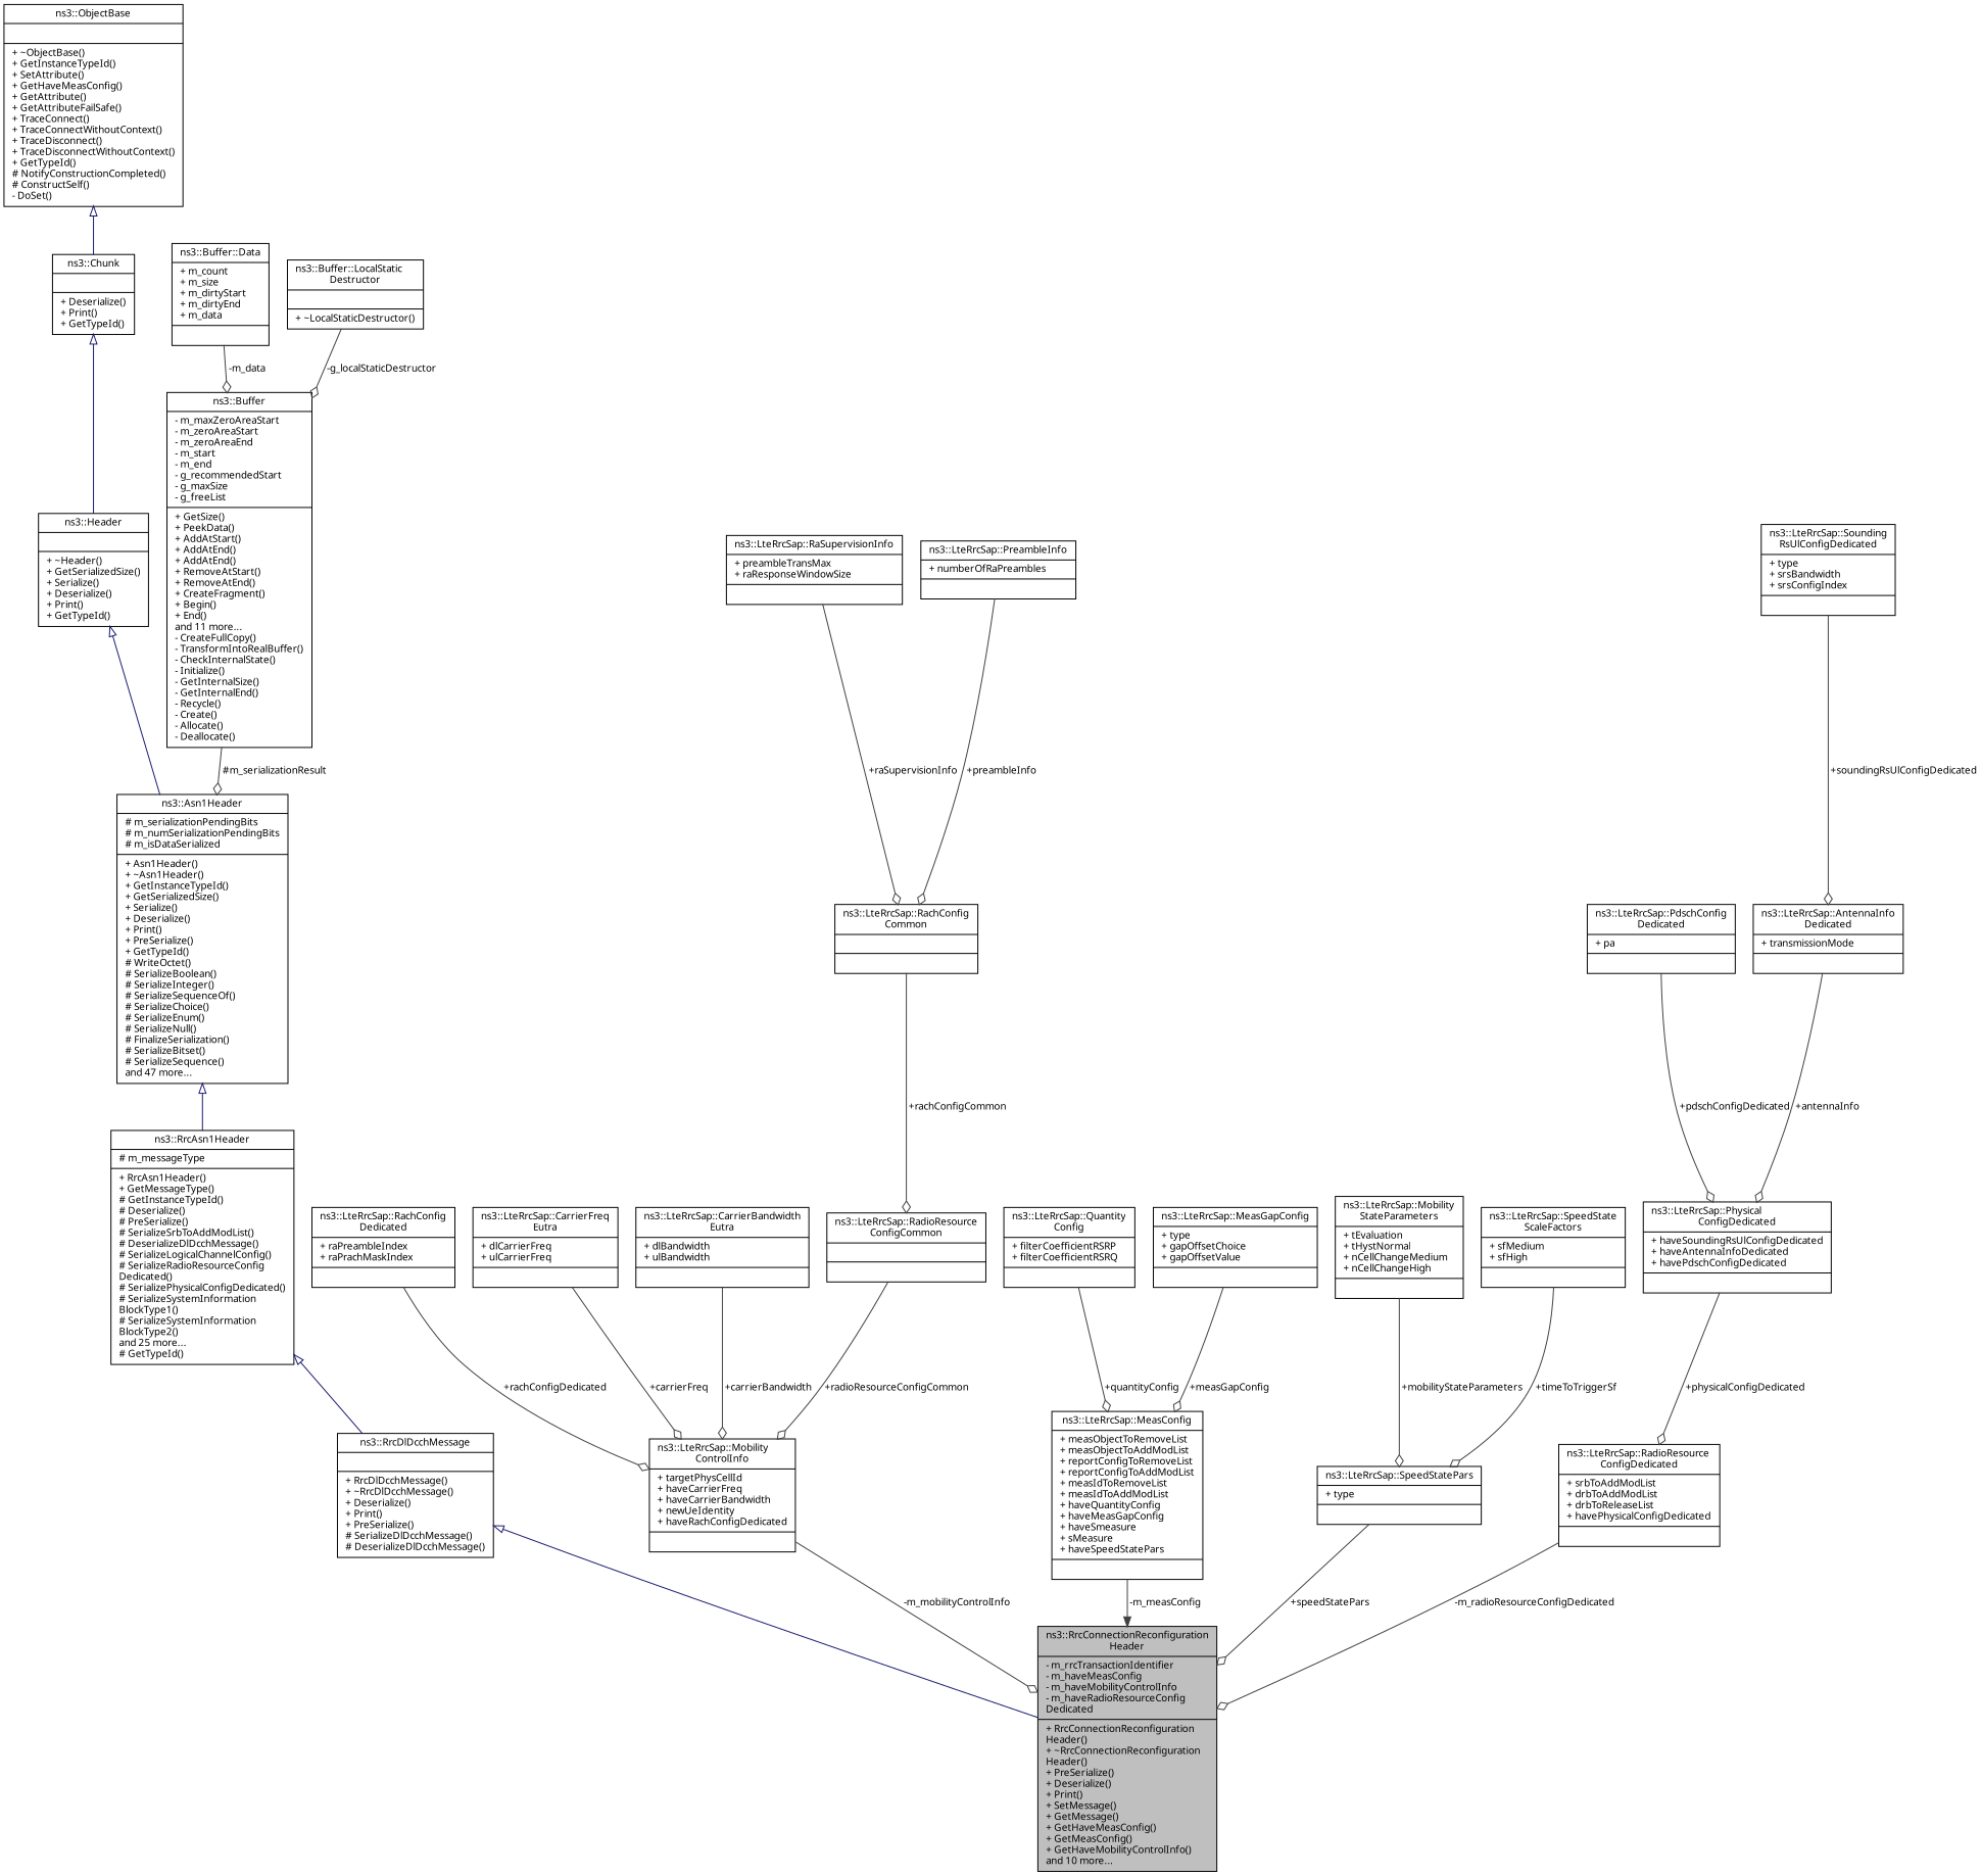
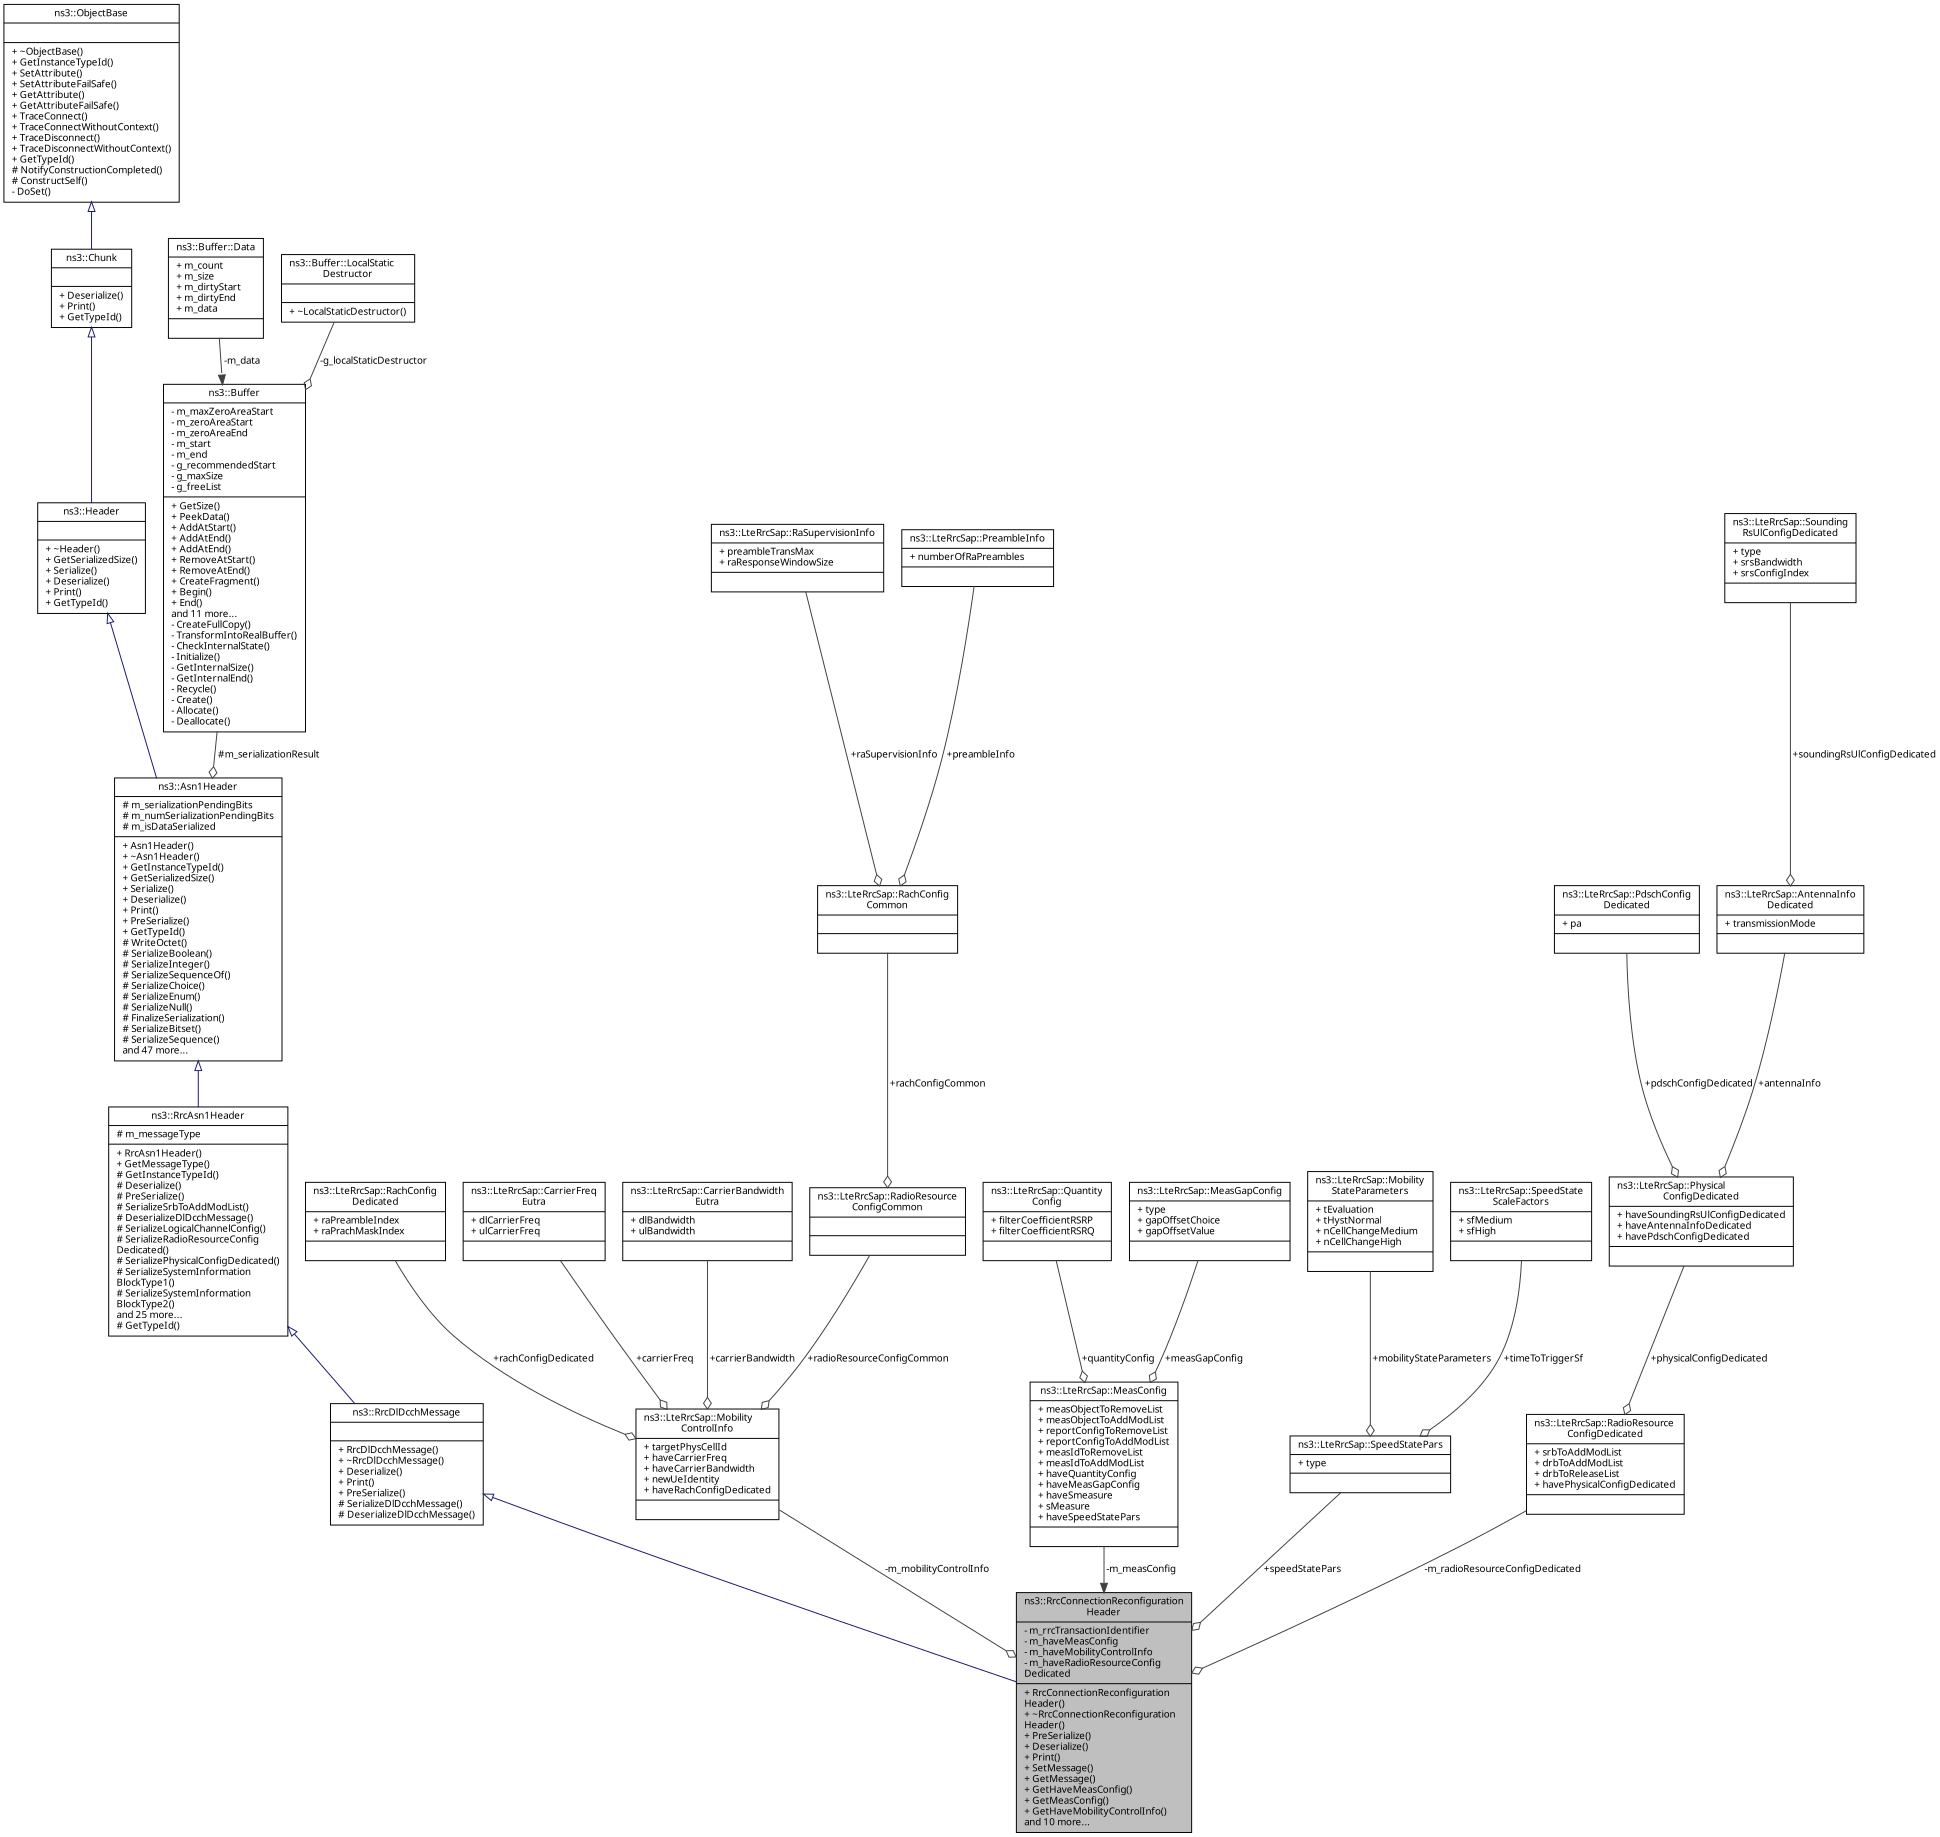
  digraph {
    fontname="Noto Sans"
    node [color=black fillcolor=white fontname="Noto Sans" fontsize=10 shape=record style=filled]
    edge [color=grey25 fontname="Noto Sans" fontsize=10 labelfontname=Helvetica labelfontsize=10 style=solid arrowhead=odiamond]
    n1 [fillcolor=grey75 fontcolor=black height=0.2 label="{ns3::RrcConnectionReconfiguration\lHeader\n|- m_rrcTransactionIdentifier\l- m_haveMeasConfig\l- m_haveMobilityControlInfo\l- m_haveRadioResourceConfig\lDedicated\l|+ RrcConnectionReconfiguration\lHeader()\l+ ~RrcConnectionReconfiguration\lHeader()\l+ PreSerialize()\l+ Deserialize()\l+ Print()\l+ SetMessage()\l+ GetMessage()\l+ GetHaveMeasConfig()\l+ GetMeasConfig()\l+ GetHaveMobilityControlInfo()\land 10 more...\l}" width=0.4]
    n2 [height=0.2 label="{ns3::RrcDlDcchMessage\n||+ RrcDlDcchMessage()\l+ ~RrcDlDcchMessage()\l+ Deserialize()\l+ Print()\l+ PreSerialize()\l# SerializeDlDcchMessage()\l# DeserializeDlDcchMessage()\l}" width=0.4]
    n3 [height=0.2 label="{ns3::RrcAsn1Header\n|# m_messageType\l|+ RrcAsn1Header()\l+ GetMessageType()\l# GetInstanceTypeId()\l# Deserialize()\l# PreSerialize()\l# SerializeSrbToAddModList()\l# DeserializeDlDcchMessage()\l# SerializeLogicalChannelConfig()\l# SerializeRadioResourceConfig\lDedicated()\l# SerializePhysicalConfigDedicated()\l# SerializeSystemInformation\lBlockType1()\l# SerializeSystemInformation\lBlockType2()\land 25 more...\l# GetTypeId()\l}" width=0.4]
    n4 [height=0.2 label="{ns3::Asn1Header\n|# m_serializationPendingBits\l# m_numSerializationPendingBits\l# m_isDataSerialized\l|+ Asn1Header()\l+ ~Asn1Header()\l+ GetInstanceTypeId()\l+ GetSerializedSize()\l+ Serialize()\l+ Deserialize()\l+ Print()\l+ PreSerialize()\l+ GetTypeId()\l# WriteOctet()\l# SerializeBoolean()\l# SerializeInteger()\l# SerializeSequenceOf()\l# SerializeChoice()\l# SerializeEnum()\l# SerializeNull()\l# FinalizeSerialization()\l# SerializeBitset()\l# SerializeSequence()\land 47 more...\l}" width=0.4]
    n5 [height=0.2 label="{ns3::Header\n||+ ~Header()\l+ GetSerializedSize()\l+ Serialize()\l+ Deserialize()\l+ Print()\l+ GetTypeId()\l}" width=0.4]
    n6 [height=0.2 label="{ns3::Chunk\n||+ Deserialize()\l+ Print()\l+ GetTypeId()\l}" width=0.4]
-   n7 [height=0.2 label="{ns3::ObjectBase\n||+ ~ObjectBase()\l+ GetInstanceTypeId()\l+ SetAttribute()\l+ GetHaveMeasConfig()\l+ GetAttribute()\l+ GetAttributeFailSafe()\l+ TraceConnect()\l+ TraceConnectWithoutContext()\l+ TraceDisconnect()\l+ TraceDisconnectWithoutContext()\l+ GetTypeId()\l# NotifyConstructionCompleted()\l# ConstructSelf()\l- DoSet()\l}" width=0.4]
+   n7 [height=0.2 label="{ns3::ObjectBase\n||+ ~ObjectBase()\l+ GetInstanceTypeId()\l+ SetAttribute()\l+ SetAttributeFailSafe()\l+ GetAttribute()\l+ GetAttributeFailSafe()\l+ TraceConnect()\l+ TraceConnectWithoutContext()\l+ TraceDisconnect()\l+ TraceDisconnectWithoutContext()\l+ GetTypeId()\l# NotifyConstructionCompleted()\l# ConstructSelf()\l- DoSet()\l}" width=0.4]
    n8 [height=0.2 label="{ns3::Buffer\n|- m_maxZeroAreaStart\l- m_zeroAreaStart\l- m_zeroAreaEnd\l- m_start\l- m_end\l- g_recommendedStart\l- g_maxSize\l- g_freeList\l|+ GetSize()\l+ PeekData()\l+ AddAtStart()\l+ AddAtEnd()\l+ AddAtEnd()\l+ RemoveAtStart()\l+ RemoveAtEnd()\l+ CreateFragment()\l+ Begin()\l+ End()\land 11 more...\l- CreateFullCopy()\l- TransformIntoRealBuffer()\l- CheckInternalState()\l- Initialize()\l- GetInternalSize()\l- GetInternalEnd()\l- Recycle()\l- Create()\l- Allocate()\l- Deallocate()\l}" width=0.4]
    n9 [height=0.2 label="{ns3::Buffer::Data\n|+ m_count\l+ m_size\l+ m_dirtyStart\l+ m_dirtyEnd\l+ m_data\l|}" width=0.4]
    n10 [height=0.2 label="{ns3::Buffer::LocalStatic\lDestructor\n||+ ~LocalStaticDestructor()\l}" width=0.4]
    n11 [height=0.2 label="{ns3::LteRrcSap::Mobility\lControlInfo\n|+ targetPhysCellId\l+ haveCarrierFreq\l+ haveCarrierBandwidth\l+ newUeIdentity\l+ haveRachConfigDedicated\l|}" width=0.4]
    n12 [height=0.2 label="{ns3::LteRrcSap::RachConfig\lDedicated\n|+ raPreambleIndex\l+ raPrachMaskIndex\l|}" width=0.4]
    n13 [height=0.2 label="{ns3::LteRrcSap::CarrierFreq\lEutra\n|+ dlCarrierFreq\l+ ulCarrierFreq\l|}" width=0.4]
    n14 [height=0.2 label="{ns3::LteRrcSap::CarrierBandwidth\lEutra\n|+ dlBandwidth\l+ ulBandwidth\l|}" width=0.4]
    n15 [height=0.2 label="{ns3::LteRrcSap::RadioResource\lConfigCommon\n||}" width=0.4]
    n16 [height=0.2 label="{ns3::LteRrcSap::RachConfig\lCommon\n||}" width=0.4]
    n17 [height=0.2 label="{ns3::LteRrcSap::RaSupervisionInfo\n|+ preambleTransMax\l+ raResponseWindowSize\l|}" width=0.4]
    n18 [height=0.2 label="{ns3::LteRrcSap::PreambleInfo\n|+ numberOfRaPreambles\l|}" width=0.4]
    n19 [height=0.2 label="{ns3::LteRrcSap::MeasConfig\n|+ measObjectToRemoveList\l+ measObjectToAddModList\l+ reportConfigToRemoveList\l+ reportConfigToAddModList\l+ measIdToRemoveList\l+ measIdToAddModList\l+ haveQuantityConfig\l+ haveMeasGapConfig\l+ haveSmeasure\l+ sMeasure\l+ haveSpeedStatePars\l|}" width=0.4]
    n20 [height=0.2 label="{ns3::LteRrcSap::Quantity\lConfig\n|+ filterCoefficientRSRP\l+ filterCoefficientRSRQ\l|}" width=0.4]
    n21 [height=0.2 label="{ns3::LteRrcSap::SpeedStatePars\n|+ type\l|}" width=0.4]
    n22 [height=0.2 label="{ns3::LteRrcSap::Mobility\lStateParameters\n|+ tEvaluation\l+ tHystNormal\l+ nCellChangeMedium\l+ nCellChangeHigh\l|}" width=0.4]
    n23 [height=0.2 label="{ns3::LteRrcSap::SpeedState\lScaleFactors\n|+ sfMedium\l+ sfHigh\l|}" width=0.4]
    n24 [height=0.2 label="{ns3::LteRrcSap::MeasGapConfig\n|+ type\l+ gapOffsetChoice\l+ gapOffsetValue\l|}" width=0.4]
    n25 [height=0.2 label="{ns3::LteRrcSap::RadioResource\lConfigDedicated\n|+ srbToAddModList\l+ drbToAddModList\l+ drbToReleaseList\l+ havePhysicalConfigDedicated\l|}" width=0.4]
    n26 [height=0.2 label="{ns3::LteRrcSap::Physical\lConfigDedicated\n|+ haveSoundingRsUlConfigDedicated\l+ haveAntennaInfoDedicated\l+ havePdschConfigDedicated\l|}" width=0.4]
    n27 [height=0.2 label="{ns3::LteRrcSap::PdschConfig\lDedicated\n|+ pa\l|}" width=0.4]
    n28 [height=0.2 label="{ns3::LteRrcSap::AntennaInfo\lDedicated\n|+ transmissionMode\l|}" width=0.4]
    n29 [height=0.2 label="{ns3::LteRrcSap::Sounding\lRsUlConfigDedicated\n|+ type\l+ srsBandwidth\l+ srsConfigIndex\l|}" width=0.4]
    n2 -> n1 [arrowtail=onormal color=midnightblue dir=back arrowhead=""]
    n3 -> n2 [arrowtail=onormal color=midnightblue dir=back arrowhead=""]
    n4 -> n3 [arrowtail=onormal color=midnightblue dir=back arrowhead=""]
    n5 -> n4 [arrowtail=onormal color=midnightblue dir=back arrowhead=""]
    n6 -> n5 [arrowtail=onormal color=midnightblue dir=back arrowhead=""]
    n7 -> n6 [arrowtail=onormal color=midnightblue dir=back arrowhead=""]
    n8 -> n4 [label=" #m_serializationResult"]
-   n9 -> n8 [label=" -m_data"]
+   n9 -> n8 [arrowhead=normal label=" -m_data"]
    n10 -> n8 [label=" -g_localStaticDestructor"]
    n11 -> n1 [label=" -m_mobilityControlInfo"]
    n12 -> n11 [label=" +rachConfigDedicated"]
    n13 -> n11 [label=" +carrierFreq"]
    n14 -> n11 [label=" +carrierBandwidth"]
    n15 -> n11 [label=" +radioResourceConfigCommon"]
    n16 -> n15 [label=" +rachConfigCommon"]
    n17 -> n16 [label=" +raSupervisionInfo"]
    n18 -> n16 [label=" +preambleInfo"]
    n19 -> n1 [arrowhead=normal label=" -m_measConfig"]
    n20 -> n19 [label=" +quantityConfig"]
    n21 -> n1 [label=" +speedStatePars"]
    n22 -> n21 [label=" +mobilityStateParameters"]
    n23 -> n21 [label=" +timeToTriggerSf"]
    n24 -> n19 [label=" +measGapConfig"]
    n25 -> n1 [label=" -m_radioResourceConfigDedicated"]
    n26 -> n25 [label=" +physicalConfigDedicated"]
    n27 -> n26 [label=" +pdschConfigDedicated"]
    n28 -> n26 [label=" +antennaInfo"]
    n29 -> n28 [label=" +soundingRsUlConfigDedicated"]
  }
